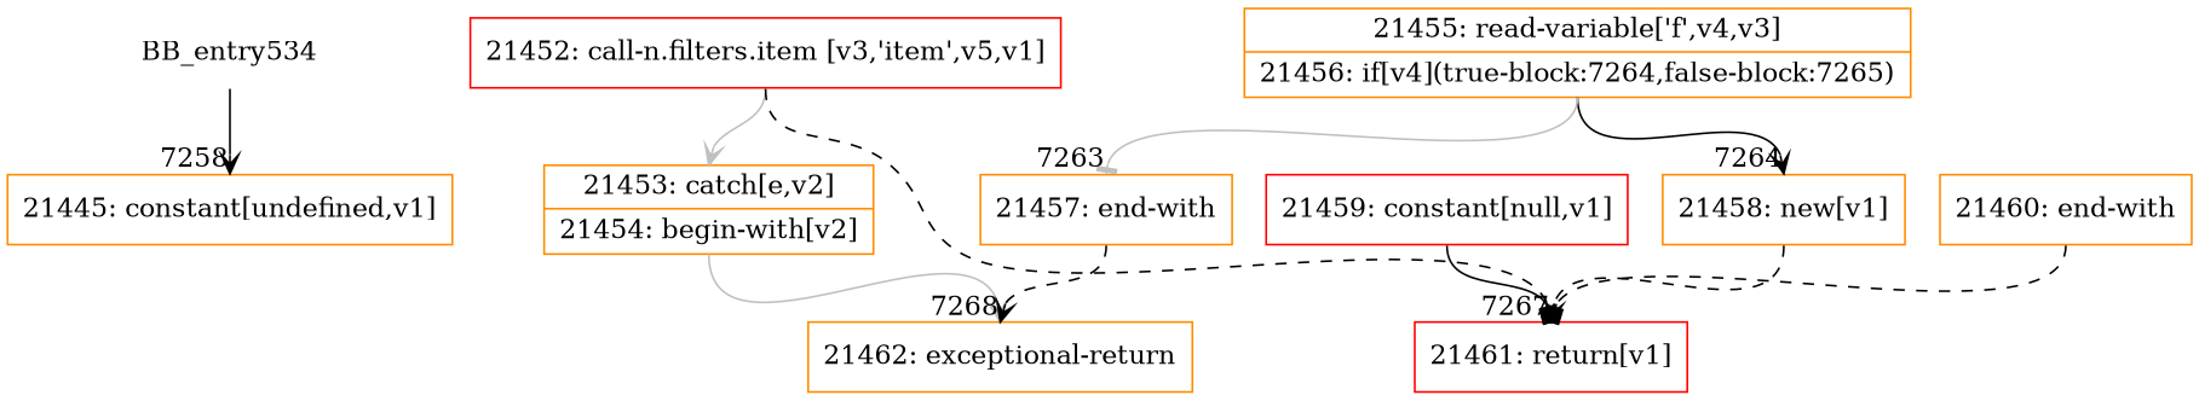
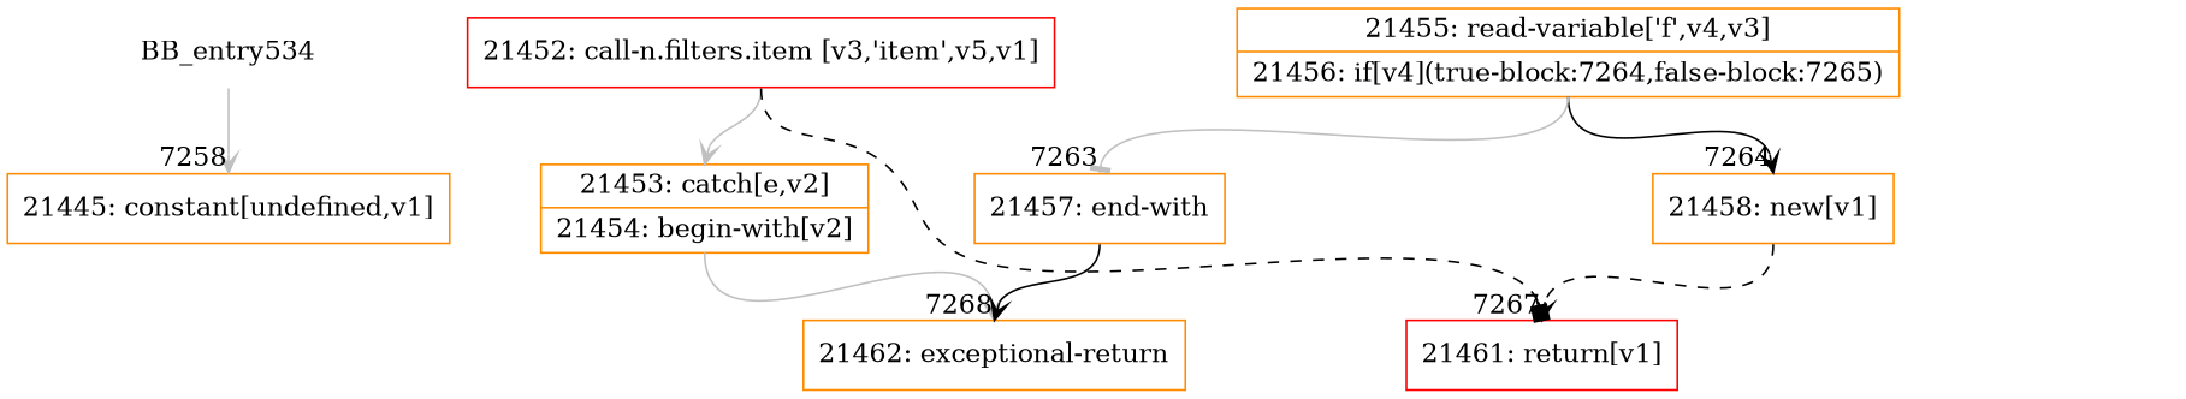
  digraph {
    rankdir=TD
    node [color=darkorange shape=record]
    edge [arrowhead=vee headport=n style=solid tailport=s]
    n1 [label=BB_entry534 shape=none]
    n2 [label="{21445: constant[undefined,v1]}"]
    n3 [color=red label="{21452: call-n.filters.item [v3,'item',v5,v1]}"]
    n4 [label="{21453: catch[e,v2]|21454: begin-with[v2]}"]
    n5 [color=red label="{21461: return[v1]}"]
    n6 [label="{21462: exceptional-return}"]
    n7 [label="{21455: read-variable['f',v4,v3]|21456: if[v4](true-block:7264,false-block:7265)}"]
    n8 [label="{21458: new[v1]}"]
    n9 [label="{21457: end-with}"]
-   n10 [color=red label="{21459: constant[null,v1]}"]
-   n11 [label="{21460: end-with}"]
-   n1 -> n2 [headlabel="    7258"]
+   n1 -> n2 [headlabel="    7258" color=gray]
    n3 -> n4 [color=gray]
    n3 -> n5 [arrowhead=box headlabel="      7267" style=dashed]
    n4 -> n6 [color=gray headlabel="      7268"]
    n7 -> n8 [headlabel="      7264"]
    n7 -> n9 [arrowhead=tee color=gray headlabel="      7263"]
    n8 -> n5 [style=dashed]
-   n9 -> n6 [style=dashed]
-   n10 -> n5 [arrowhead=box]
-   n11 -> n5 [arrowhead=box style=dashed]
+   n9 -> n6
  }
